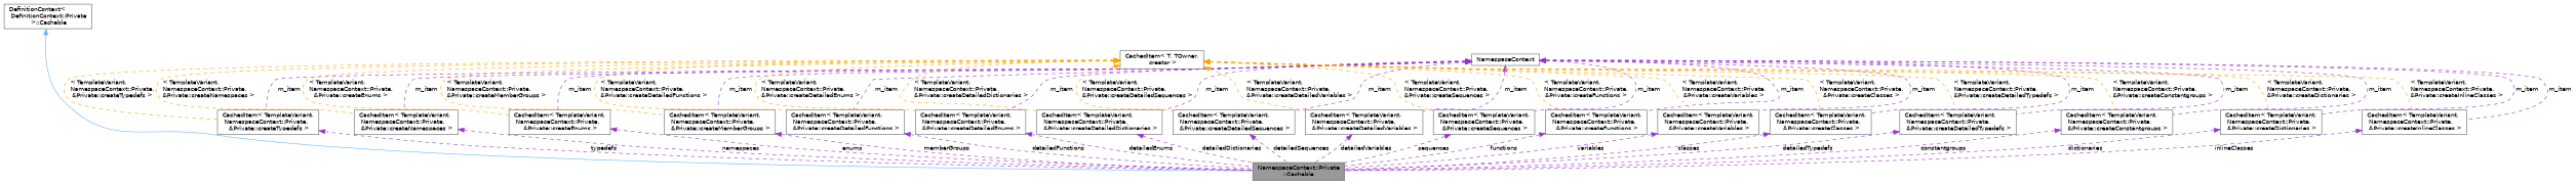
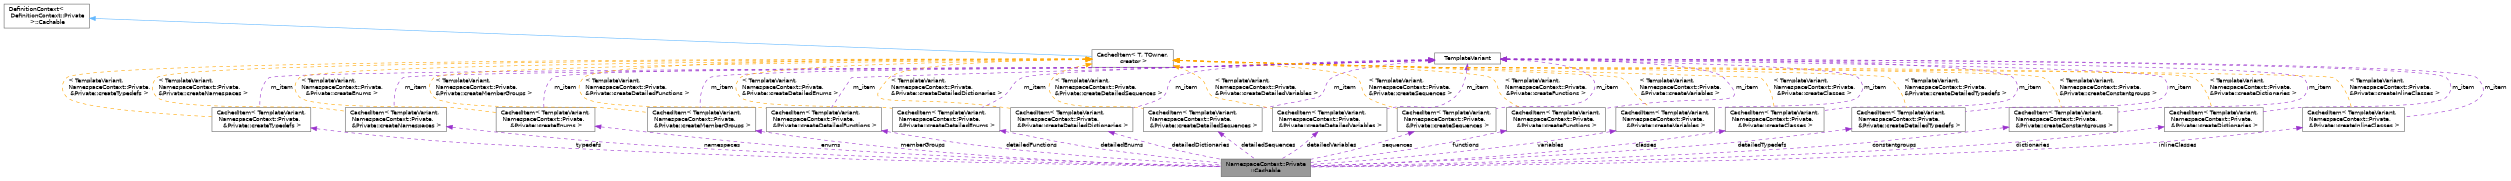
  digraph {
    rankdir=TB
    node [color=gray40 fillcolor=white fontname=Helvetica fontsize=10 shape=box style=filled]
    edge [color=darkorchid3 dir=back fontname=Helvetica fontsize=10 labelfontname=Helvetica labelfontsize=10 style=dashed]
    n1 [fillcolor=grey60 fontcolor=black height=0.2 label="NamespaceContext::Private\l::Cachable" width=0.4]
    n2 [height=0.2 label="DefinitionContext\<\l DefinitionContext::Private\l \>::Cachable" width=0.4]
    n3 [height=0.2 label="CachedItem\< TemplateVariant,\l NamespaceContext::Private,\l &Private::createClasses \>" width=0.4]
-   n4 [height=0.2 label=NamespaceContext width=0.4]
+   n4 [height=0.2 label=TemplateVariant width=0.4]
    n5 [height=0.2 label="CachedItem\< TemplateVariant,\l NamespaceContext::Private,\l &Private::createNamespaces \>" width=0.4]
    n6 [height=0.2 label="CachedItem\< TemplateVariant,\l NamespaceContext::Private,\l &Private::createConstantgroups \>" width=0.4]
    n7 [height=0.2 label="CachedItem\< TemplateVariant,\l NamespaceContext::Private,\l &Private::createTypedefs \>" width=0.4]
    n8 [height=0.2 label="CachedItem\< TemplateVariant,\l NamespaceContext::Private,\l &Private::createSequences \>" width=0.4]
    n9 [height=0.2 label="CachedItem\< TemplateVariant,\l NamespaceContext::Private,\l &Private::createDictionaries \>" width=0.4]
    n10 [height=0.2 label="CachedItem\< TemplateVariant,\l NamespaceContext::Private,\l &Private::createEnums \>" width=0.4]
    n11 [height=0.2 label="CachedItem\< TemplateVariant,\l NamespaceContext::Private,\l &Private::createFunctions \>" width=0.4]
    n12 [height=0.2 label="CachedItem\< TemplateVariant,\l NamespaceContext::Private,\l &Private::createVariables \>" width=0.4]
    n13 [height=0.2 label="CachedItem\< TemplateVariant,\l NamespaceContext::Private,\l &Private::createMemberGroups \>" width=0.4]
    n14 [height=0.2 label="CachedItem\< TemplateVariant,\l NamespaceContext::Private,\l &Private::createDetailedTypedefs \>" width=0.4]
    n15 [height=0.2 label="CachedItem\< TemplateVariant,\l NamespaceContext::Private,\l &Private::createDetailedSequences \>" width=0.4]
    n16 [height=0.2 label="CachedItem\< TemplateVariant,\l NamespaceContext::Private,\l &Private::createDetailedDictionaries \>" width=0.4]
    n17 [height=0.2 label="CachedItem\< TemplateVariant,\l NamespaceContext::Private,\l &Private::createDetailedEnums \>" width=0.4]
    n18 [height=0.2 label="CachedItem\< TemplateVariant,\l NamespaceContext::Private,\l &Private::createDetailedFunctions \>" width=0.4]
    n19 [height=0.2 label="CachedItem\< TemplateVariant,\l NamespaceContext::Private,\l &Private::createDetailedVariables \>" width=0.4]
    n20 [height=0.2 label="CachedItem\< TemplateVariant,\l NamespaceContext::Private,\l &Private::createInlineClasses \>" width=0.4]
    n21 [height=0.2 label="CachedItem\< T, TOwner,\l creator \>" width=0.4]
-   n2 -> n1 [color=steelblue1 style=solid]
+   n2 -> n21 [color=steelblue1 style=solid]
    n3 -> n1 [label=" classes"]
    n4 -> n3 [label=" m_item"]
    n4 -> n5 [label=" m_item"]
    n4 -> n6 [label=" m_item"]
    n4 -> n7 [label=" m_item"]
    n4 -> n8 [label=" m_item"]
    n4 -> n9 [label=" m_item"]
    n4 -> n10 [label=" m_item"]
    n4 -> n11 [label=" m_item"]
    n4 -> n12 [label=" m_item"]
    n4 -> n13 [label=" m_item"]
    n4 -> n14 [label=" m_item"]
    n4 -> n15 [label=" m_item"]
    n4 -> n16 [label=" m_item"]
    n4 -> n17 [label=" m_item"]
    n4 -> n18 [label=" m_item"]
    n4 -> n19 [label=" m_item"]
    n4 -> n20 [label=" m_item"]
    n5 -> n1 [label=" namespaces"]
    n6 -> n1 [label=" constantgroups"]
    n7 -> n1 [label=" typedefs"]
    n8 -> n1 [label=" sequences"]
    n9 -> n1 [label=" dictionaries"]
    n10 -> n1 [label=" enums"]
    n11 -> n1 [label=" functions"]
    n12 -> n1 [label=" variables"]
    n13 -> n1 [label=" memberGroups"]
    n14 -> n1 [label=" detailedTypedefs"]
    n15 -> n1 [label=" detailedSequences"]
    n16 -> n1 [label=" detailedDictionaries"]
    n17 -> n1 [label=" detailedEnums"]
    n18 -> n1 [label=" detailedFunctions"]
    n19 -> n1 [label=" detailedVariables"]
    n20 -> n1 [label=" inlineClasses"]
    n21 -> n3 [color=orange label=" \< TemplateVariant,\l NamespaceContext::Private,\l &Private::createClasses \>"]
    n21 -> n5 [color=orange label=" \< TemplateVariant,\l NamespaceContext::Private,\l &Private::createNamespaces \>"]
    n21 -> n6 [color=orange label=" \< TemplateVariant,\l NamespaceContext::Private,\l &Private::createConstantgroups \>"]
    n21 -> n7 [color=orange label=" \< TemplateVariant,\l NamespaceContext::Private,\l &Private::createTypedefs \>"]
    n21 -> n8 [color=orange label=" \< TemplateVariant,\l NamespaceContext::Private,\l &Private::createSequences \>"]
    n21 -> n9 [color=orange label=" \< TemplateVariant,\l NamespaceContext::Private,\l &Private::createDictionaries \>"]
    n21 -> n10 [color=orange label=" \< TemplateVariant,\l NamespaceContext::Private,\l &Private::createEnums \>"]
    n21 -> n11 [color=orange label=" \< TemplateVariant,\l NamespaceContext::Private,\l &Private::createFunctions \>"]
    n21 -> n12 [color=orange label=" \< TemplateVariant,\l NamespaceContext::Private,\l &Private::createVariables \>"]
    n21 -> n13 [color=orange label=" \< TemplateVariant,\l NamespaceContext::Private,\l &Private::createMemberGroups \>"]
    n21 -> n14 [color=orange label=" \< TemplateVariant,\l NamespaceContext::Private,\l &Private::createDetailedTypedefs \>"]
    n21 -> n15 [color=orange label=" \< TemplateVariant,\l NamespaceContext::Private,\l &Private::createDetailedSequences \>"]
    n21 -> n16 [color=orange label=" \< TemplateVariant,\l NamespaceContext::Private,\l &Private::createDetailedDictionaries \>"]
    n21 -> n17 [color=orange label=" \< TemplateVariant,\l NamespaceContext::Private,\l &Private::createDetailedEnums \>"]
    n21 -> n18 [color=orange label=" \< TemplateVariant,\l NamespaceContext::Private,\l &Private::createDetailedFunctions \>"]
    n21 -> n19 [color=orange label=" \< TemplateVariant,\l NamespaceContext::Private,\l &Private::createDetailedVariables \>"]
    n21 -> n20 [color=orange label=" \< TemplateVariant,\l NamespaceContext::Private,\l &Private::createInlineClasses \>"]
  }
